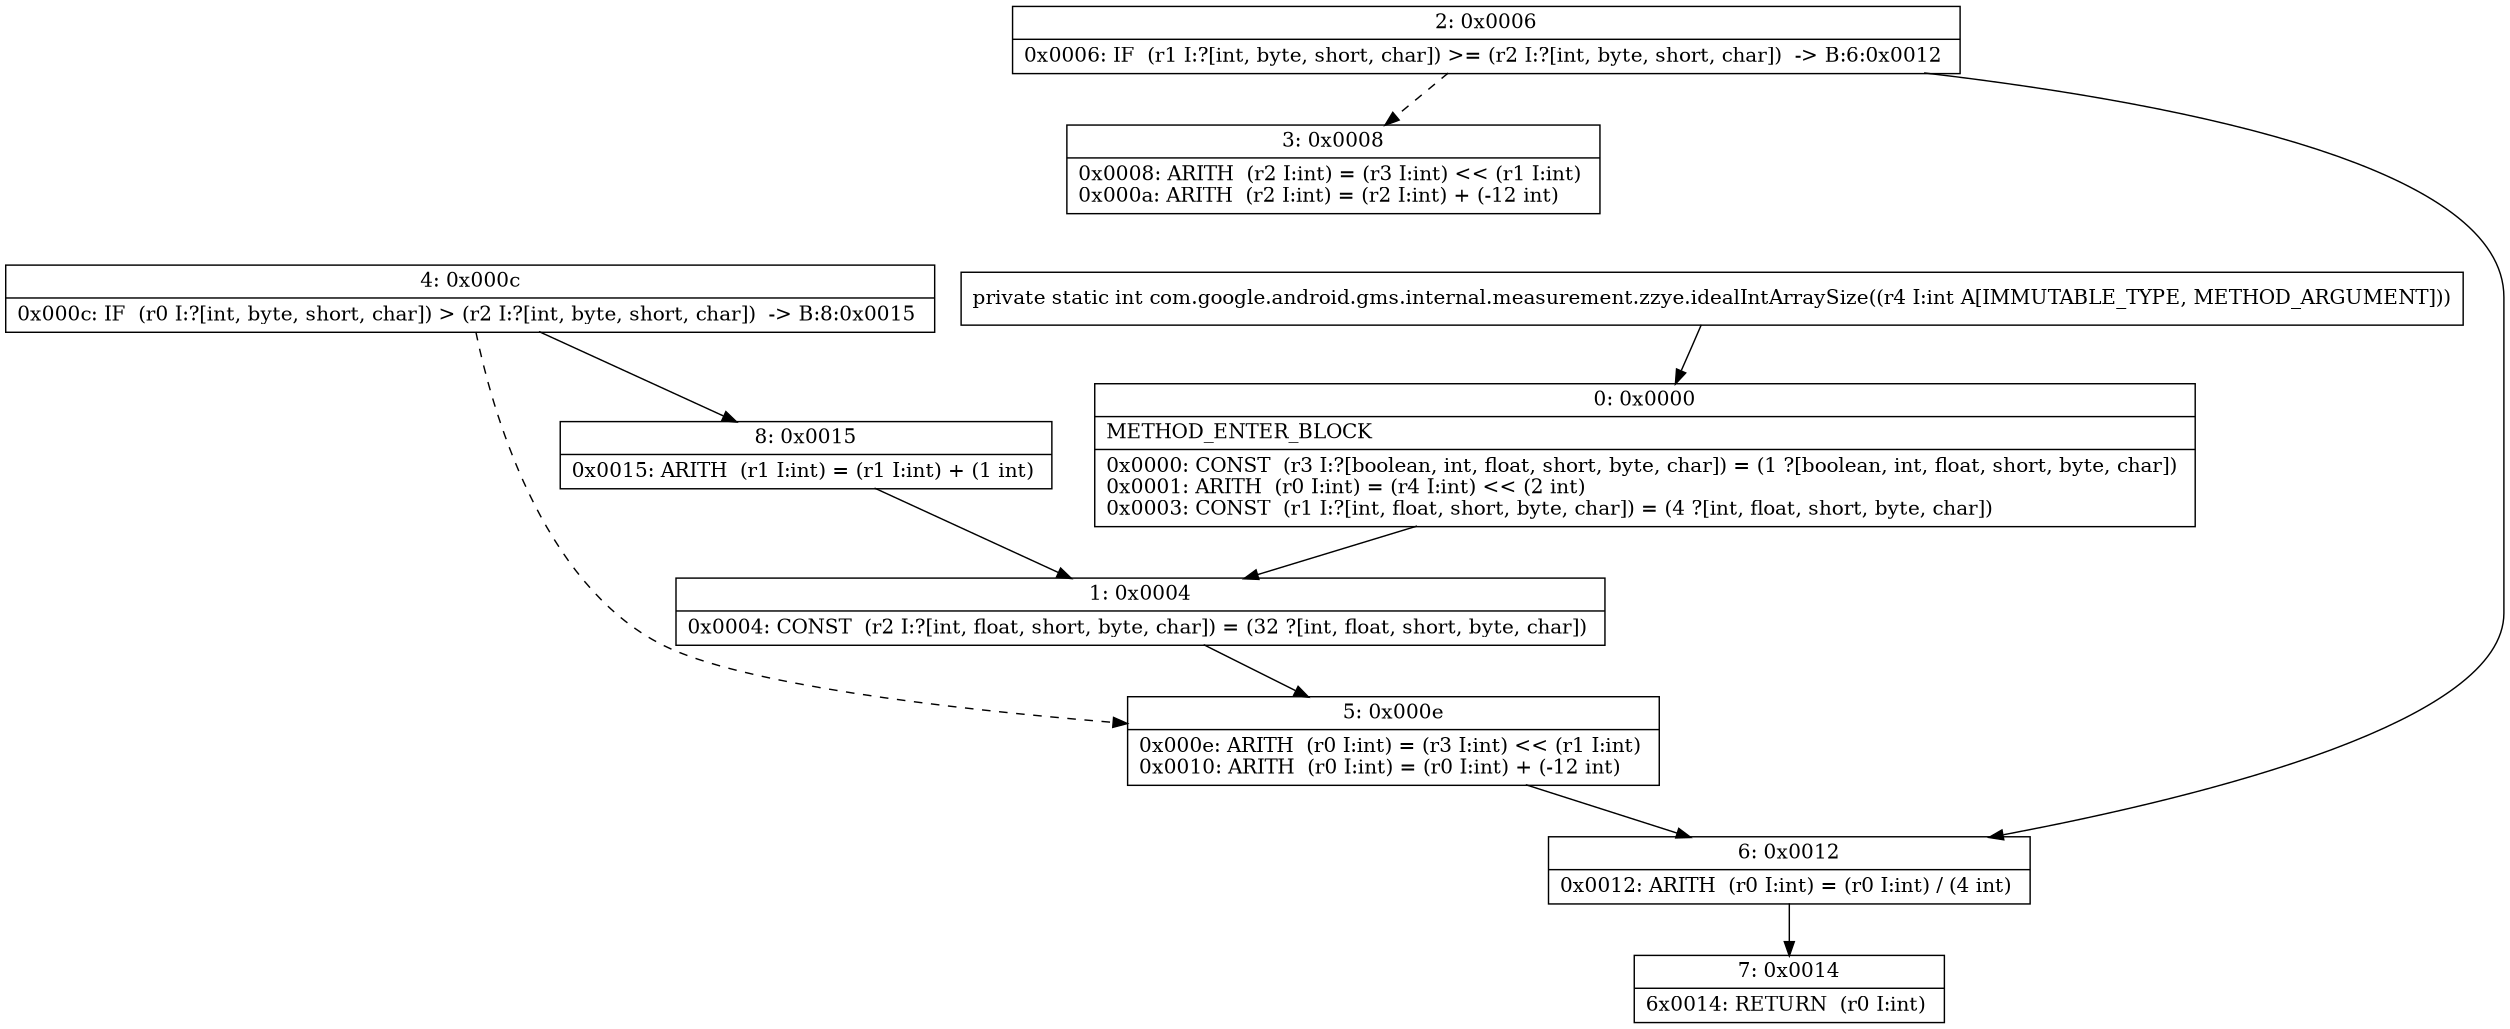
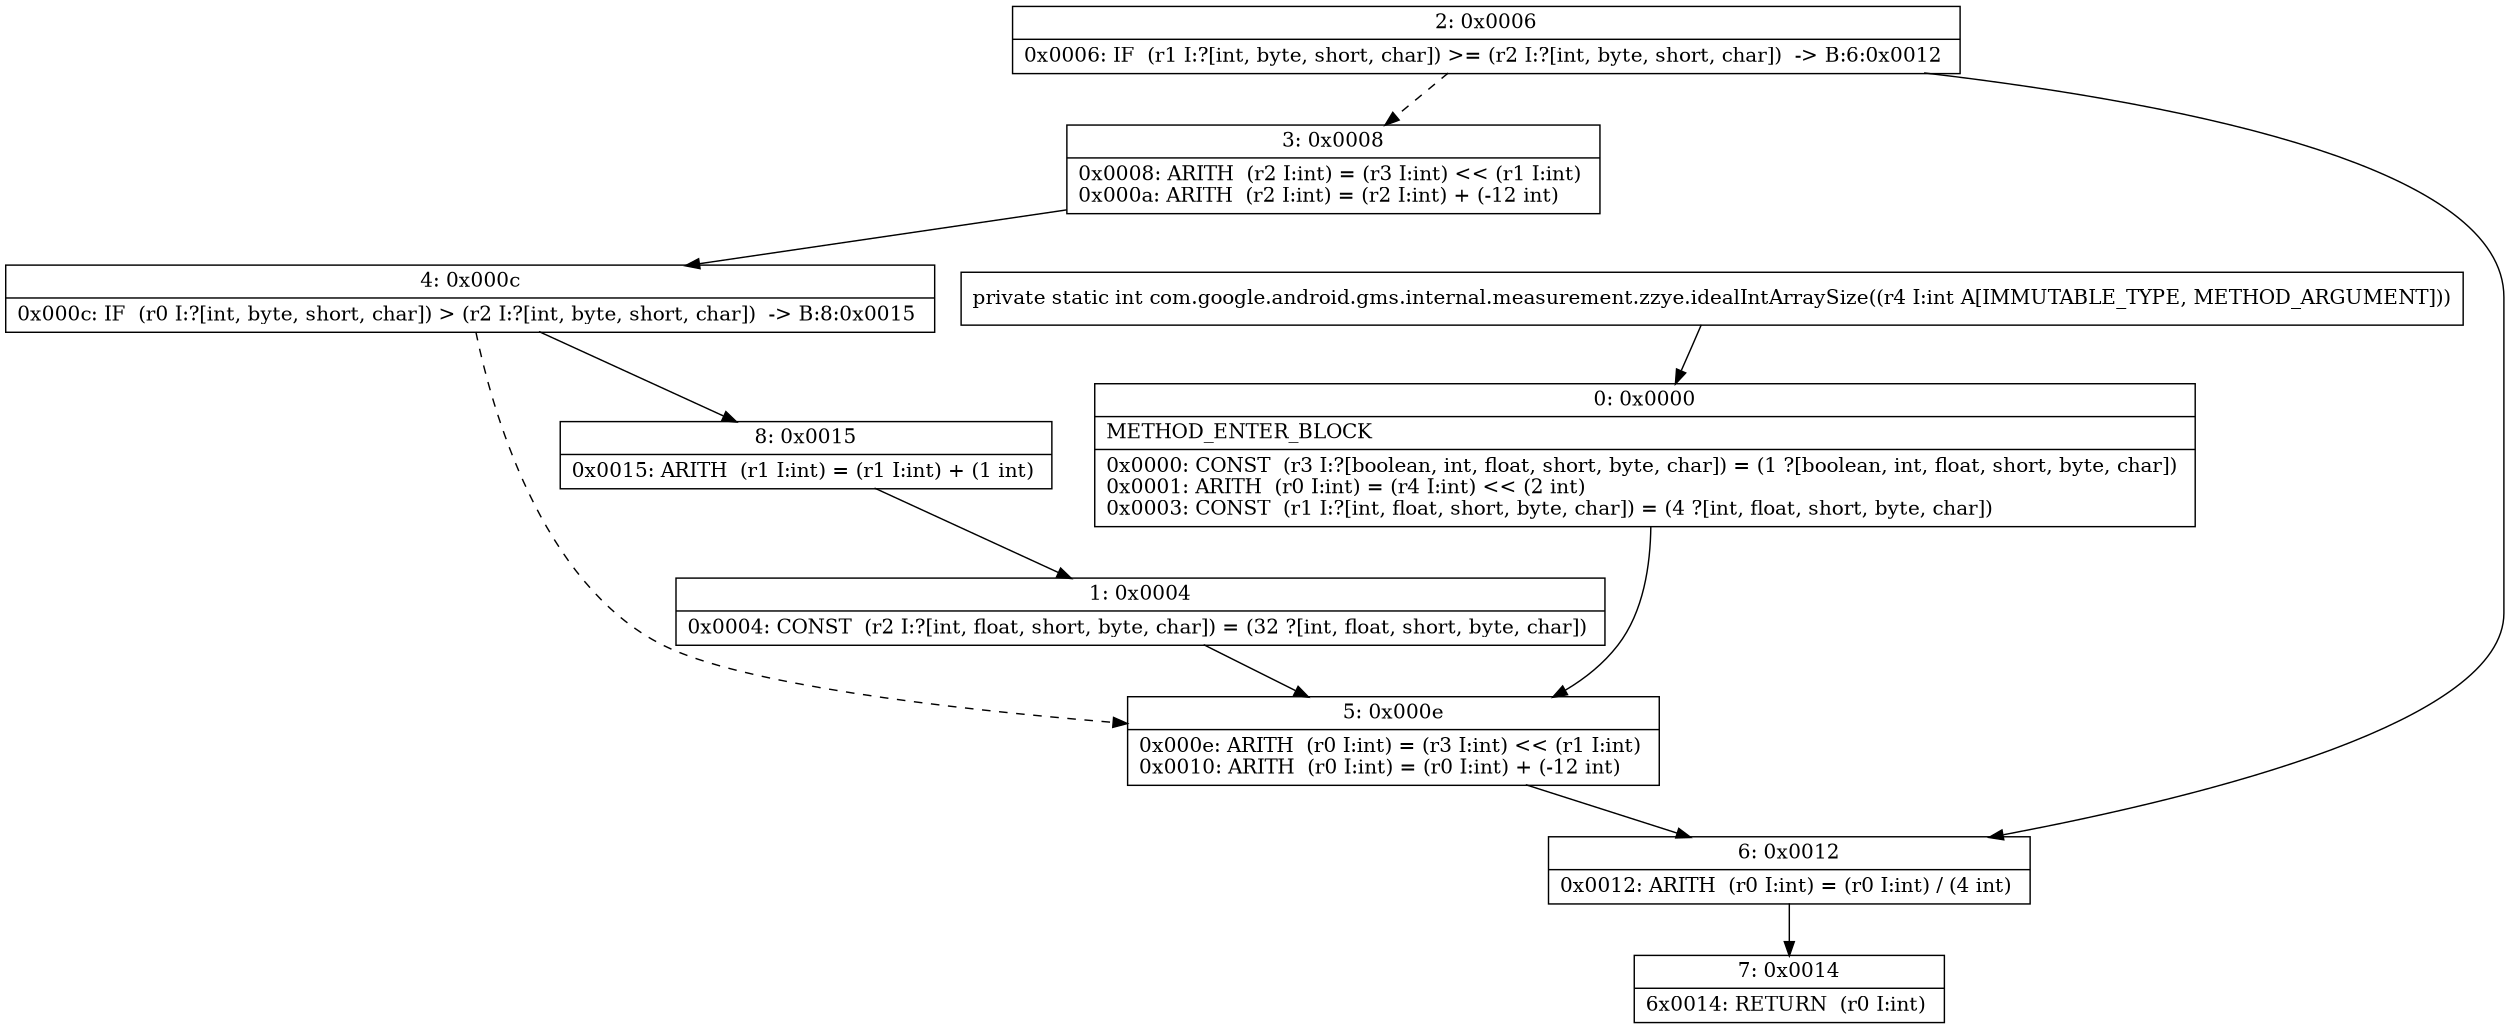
  digraph {
    node [shape=record]
    n1 [label="{0\:\ 0x0000|METHOD_ENTER_BLOCK\l|0x0000: CONST  (r3 I:?[boolean, int, float, short, byte, char]) = (1 ?[boolean, int, float, short, byte, char]) \l0x0001: ARITH  (r0 I:int) = (r4 I:int) \<\< (2 int) \l0x0003: CONST  (r1 I:?[int, float, short, byte, char]) = (4 ?[int, float, short, byte, char]) \l}"]
    n2 [label="{1\:\ 0x0004|0x0004: CONST  (r2 I:?[int, float, short, byte, char]) = (32 ?[int, float, short, byte, char]) \l}"]
    n3 [label="{5\:\ 0x000e|0x000e: ARITH  (r0 I:int) = (r3 I:int) \<\< (r1 I:int) \l0x0010: ARITH  (r0 I:int) = (r0 I:int) + (\-12 int) \l}"]
    n4 [label="{2\:\ 0x0006|0x0006: IF  (r1 I:?[int, byte, short, char]) \>= (r2 I:?[int, byte, short, char])  \-\> B:6:0x0012 \l}"]
    n5 [label="{3\:\ 0x0008|0x0008: ARITH  (r2 I:int) = (r3 I:int) \<\< (r1 I:int) \l0x000a: ARITH  (r2 I:int) = (r2 I:int) + (\-12 int) \l}"]
    n6 [label="{6\:\ 0x0012|0x0012: ARITH  (r0 I:int) = (r0 I:int) \/ (4 int) \l}"]
    n7 [label="{4\:\ 0x000c|0x000c: IF  (r0 I:?[int, byte, short, char]) \> (r2 I:?[int, byte, short, char])  \-\> B:8:0x0015 \l}"]
    n8 [label="{7\:\ 0x0014|6x0014: RETURN  (r0 I:int) \l}"]
    n9 [label="{8\:\ 0x0015|0x0015: ARITH  (r1 I:int) = (r1 I:int) + (1 int) \l}"]
    n10 [label="{private static int com.google.android.gms.internal.measurement.zzye.idealIntArraySize((r4 I:int A[IMMUTABLE_TYPE, METHOD_ARGUMENT])) }"]
-   n1 -> n2
+   n1 -> n3
    n2 -> n3
    n3 -> n6
    n4 -> n5 [style=dashed]
    n4 -> n6
+   n5 -> n7
    n6 -> n8
    n7 -> n3 [style=dashed]
    n7 -> n9
    n9 -> n2
    n10 -> n1
  }
